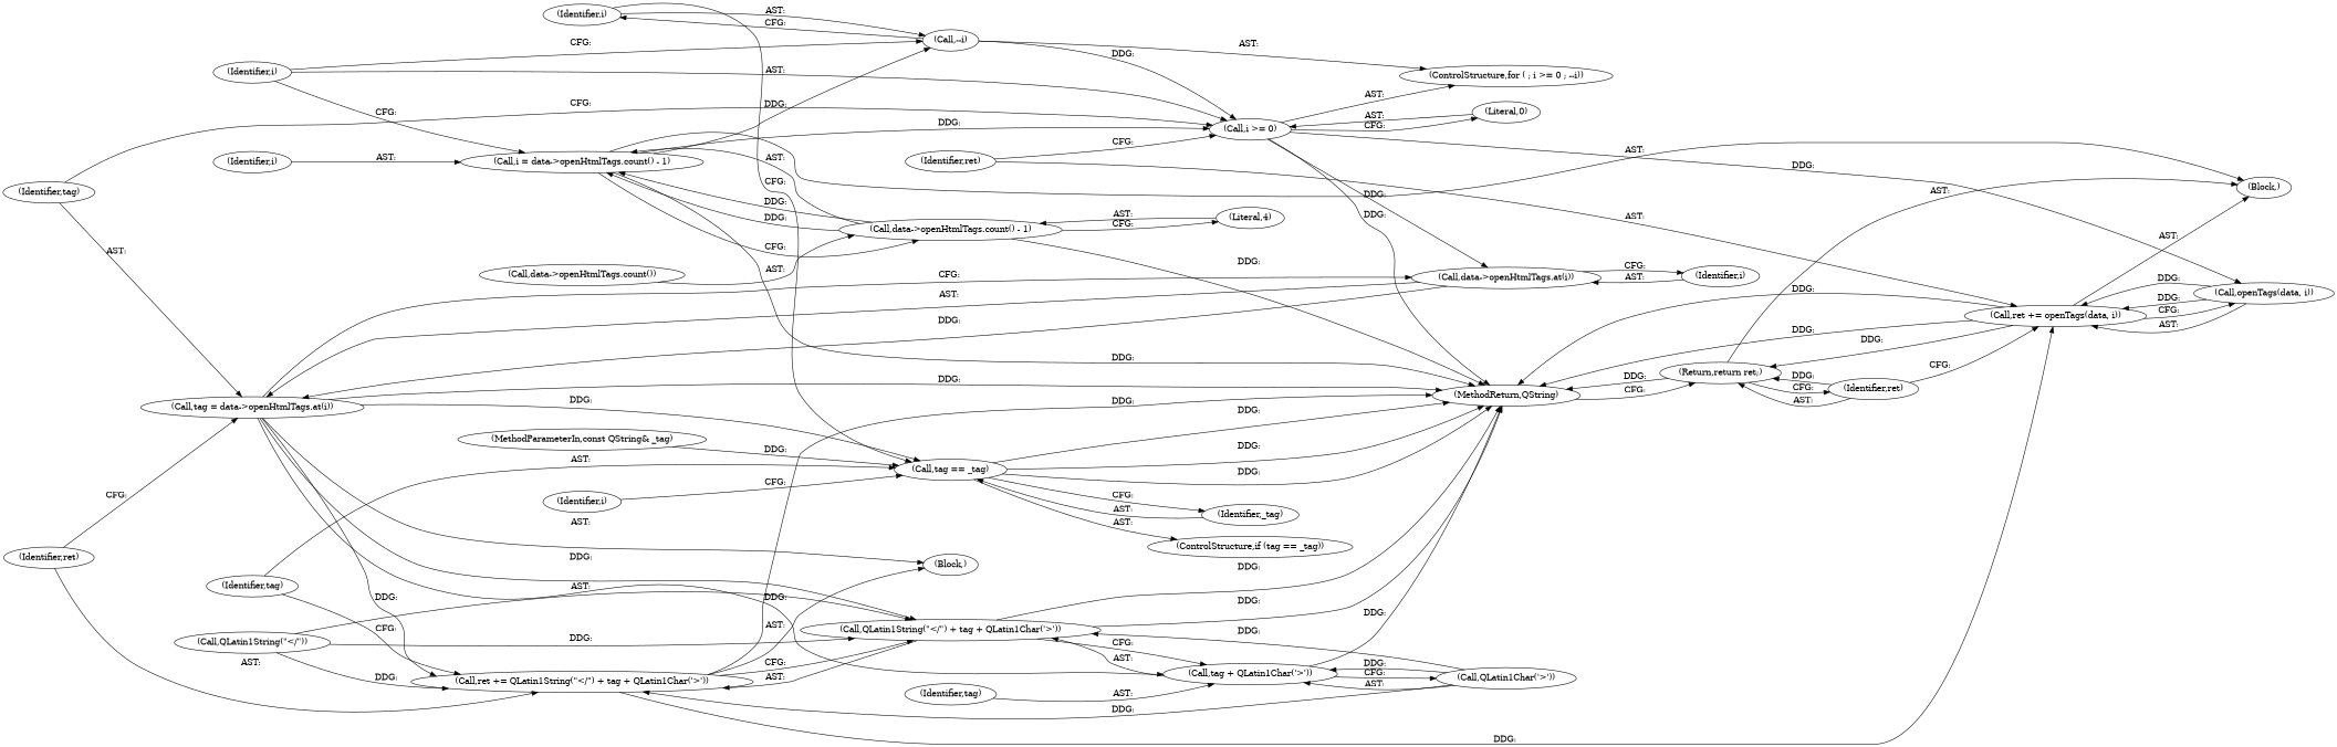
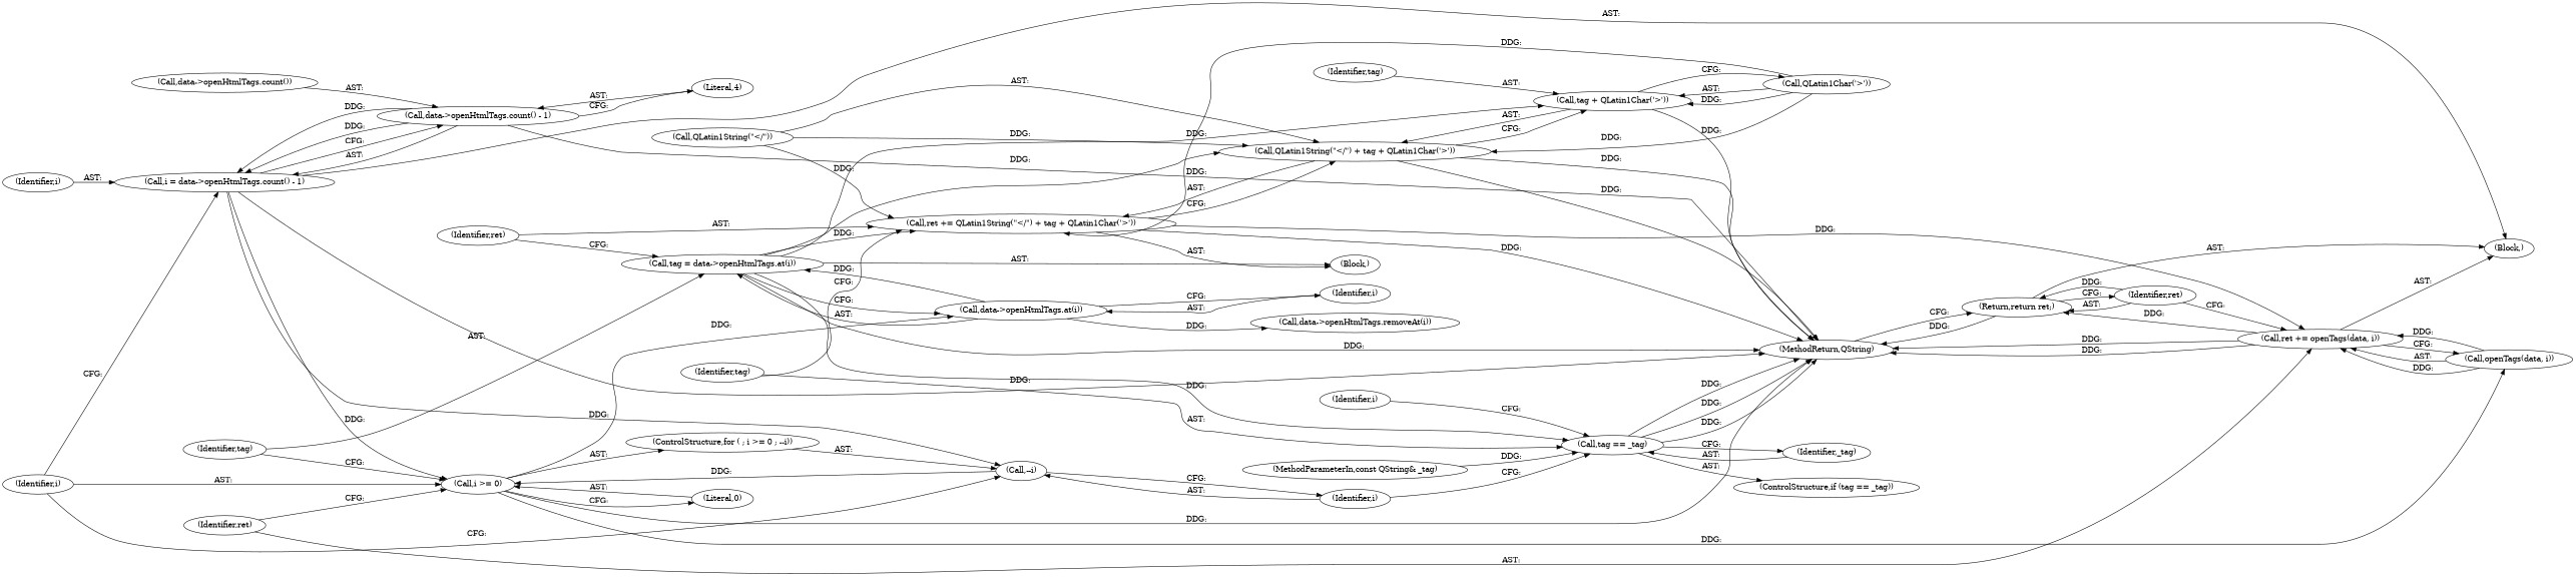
  digraph {
    rankdir=LR
    n1 [label="(Call,tag = data->openHtmlTags.at(i))"]
    n2 [label="(Call,data->openHtmlTags.at(i))"]
    n3 [label="(Call,ret += QLatin1String(\"</\") + tag + QLatin1Char('>'))"]
    n4 [label="(Call,QLatin1String(\"</\") + tag + QLatin1Char('>'))"]
    n5 [label="(Call,tag + QLatin1Char('>'))"]
    n6 [label="(Call,tag == _tag)"]
    n7 [label="(MethodReturn,QString)"]
    n8 [label="(Block,)"]
    n9 [label="(Identifier,i)"]
+   n10 [label="(Call,data->openHtmlTags.removeAt(i))"]
    n11 [label="(Call,ret += openTags(data, i))"]
    n12 [label="(Call,QLatin1Char('>'))"]
    n13 [label="(Identifier,_tag)"]
    n14 [label="(ControlStructure,if (tag == _tag))"]
    n15 [label="(Return,return ret;)"]
    n16 [label="(Call,--i)"]
    n17 [label="(Call,i >= 0)"]
    n18 [label="(ControlStructure,for ( ; i >= 0 ; --i))"]
    n19 [label="(Identifier,i)"]
    n20 [label="(Call,openTags(data, i))"]
    n21 [label="(Literal,0)"]
    n22 [label="(Call,i = data->openHtmlTags.count() - 1)"]
    n23 [label="(Call,data->openHtmlTags.count() - 1)"]
    n24 [label="(Block,)"]
    n25 [label="(Literal,4)"]
    n26 [label="(Identifier,ret)"]
    n27 [label="(Call,QLatin1String(\"</\"))"]
    n28 [label="(Identifier,ret)"]
    n29 [label="(Identifier,tag)"]
    n30 [label="(Identifier,i)"]
    n31 [label="(Identifier,tag)"]
    n32 [label="(Identifier,tag)"]
    n33 [label="(Call,data->openHtmlTags.count())"]
    n34 [label="(Identifier,i)"]
    n35 [label="(MethodParameterIn,const QString& _tag)"]
    n36 [label="(Identifier,i)"]
    n37 [label="(Identifier,ret)"]
    n1 -> n2 [label="CFG: "]
    n1 -> n3 [label="DDG: "]
    n1 -> n4 [label="DDG: "]
    n1 -> n5 [label="DDG: "]
    n1 -> n6 [label="DDG: "]
    n1 -> n7 [label="DDG: "]
    n1 -> n8 [label="AST: "]
    n2 -> n1 [label="AST: "]
    n2 -> n1 [label="DDG: "]
    n2 -> n9 [label="CFG: "]
+   n2 -> n10 [label="DDG: "]
    n3 -> n4 [label="CFG: "]
    n3 -> n7 [label="DDG: "]
    n3 -> n8 [label="AST: "]
    n3 -> n11 [label="DDG: "]
    n4 -> n3 [label="AST: "]
    n4 -> n5 [label="CFG: "]
    n4 -> n7 [label="DDG: "]
    n4 -> n7 [label="DDG: "]
    n5 -> n4 [label="AST: "]
    n5 -> n7 [label="DDG: "]
    n5 -> n12 [label="CFG: "]
    n6 -> n7 [label="DDG: "]
    n6 -> n7 [label="DDG: "]
    n6 -> n7 [label="DDG: "]
    n6 -> n13 [label="CFG: "]
    n6 -> n14 [label="AST: "]
    n7 -> n15 [label="CFG: "]
    n9 -> n2 [label="AST: "]
    n11 -> n7 [label="DDG: "]
    n11 -> n7 [label="DDG: "]
    n11 -> n15 [label="DDG: "]
    n11 -> n20 [label="CFG: "]
    n11 -> n24 [label="AST: "]
    n12 -> n3 [label="DDG: "]
    n12 -> n4 [label="DDG: "]
    n12 -> n5 [label="AST: "]
    n12 -> n5 [label="DDG: "]
    n13 -> n6 [label="AST: "]
    n15 -> n7 [label="DDG: "]
    n15 -> n24 [label="AST: "]
    n15 -> n26 [label="CFG: "]
    n16 -> n17 [label="DDG: "]
-   n16 -> n18 [label="AST: "]
+   n18 -> n16 [label="AST: "]
    n16 -> n19 [label="CFG: "]
    n17 -> n2 [label="DDG: "]
    n17 -> n7 [label="DDG: "]
    n17 -> n18 [label="AST: "]
    n17 -> n20 [label="DDG: "]
    n17 -> n21 [label="CFG: "]
    n19 -> n6 [label="CFG: "]
    n19 -> n16 [label="AST: "]
    n20 -> n11 [label="AST: "]
    n20 -> n11 [label="DDG: "]
    n20 -> n11 [label="DDG: "]
    n21 -> n17 [label="AST: "]
    n22 -> n7 [label="DDG: "]
    n22 -> n16 [label="DDG: "]
    n22 -> n17 [label="DDG: "]
    n22 -> n23 [label="CFG: "]
    n22 -> n24 [label="AST: "]
    n23 -> n7 [label="DDG: "]
    n23 -> n22 [label="AST: "]
    n23 -> n22 [label="DDG: "]
    n23 -> n22 [label="DDG: "]
    n23 -> n25 [label="CFG: "]
    n25 -> n23 [label="AST: "]
    n26 -> n11 [label="CFG: "]
    n26 -> n15 [label="AST: "]
    n26 -> n15 [label="DDG: "]
    n27 -> n3 [label="DDG: "]
    n27 -> n4 [label="AST: "]
    n27 -> n4 [label="DDG: "]
    n28 -> n1 [label="CFG: "]
    n28 -> n3 [label="AST: "]
    n29 -> n3 [label="CFG: "]
    n29 -> n6 [label="AST: "]
    n30 -> n6 [label="CFG: "]
    n31 -> n1 [label="AST: "]
    n31 -> n17 [label="CFG: "]
    n32 -> n5 [label="AST: "]
    n33 -> n23 [label="AST: "]
    n34 -> n22 [label="AST: "]
    n35 -> n6 [label="DDG: "]
    n36 -> n16 [label="CFG: "]
    n36 -> n17 [label="AST: "]
    n36 -> n22 [label="CFG: "]
    n37 -> n11 [label="AST: "]
    n37 -> n17 [label="CFG: "]
  }
